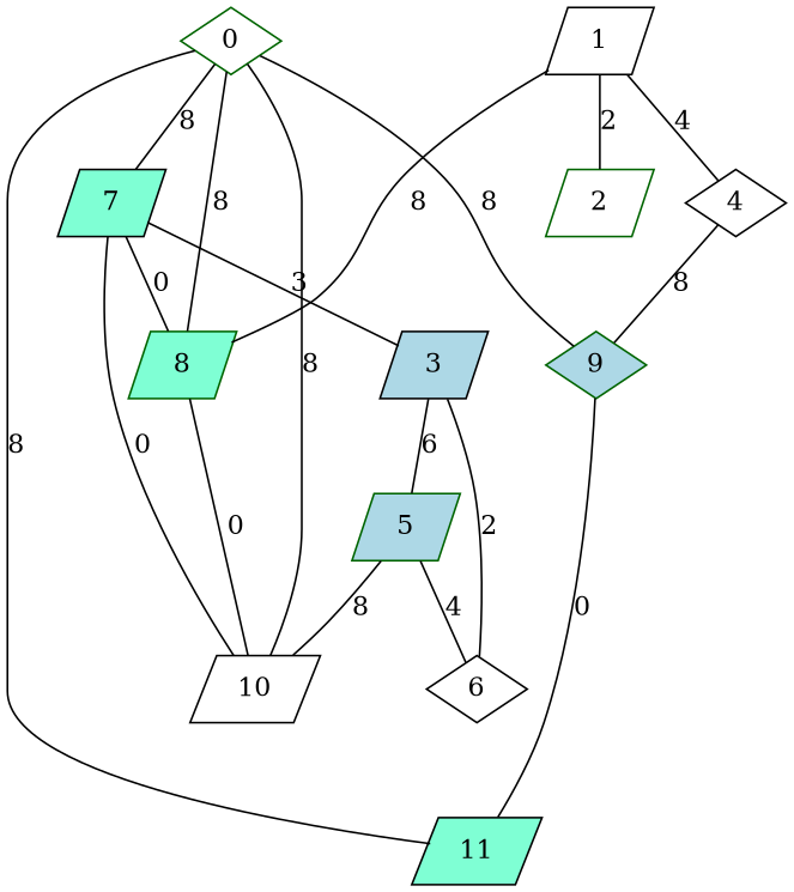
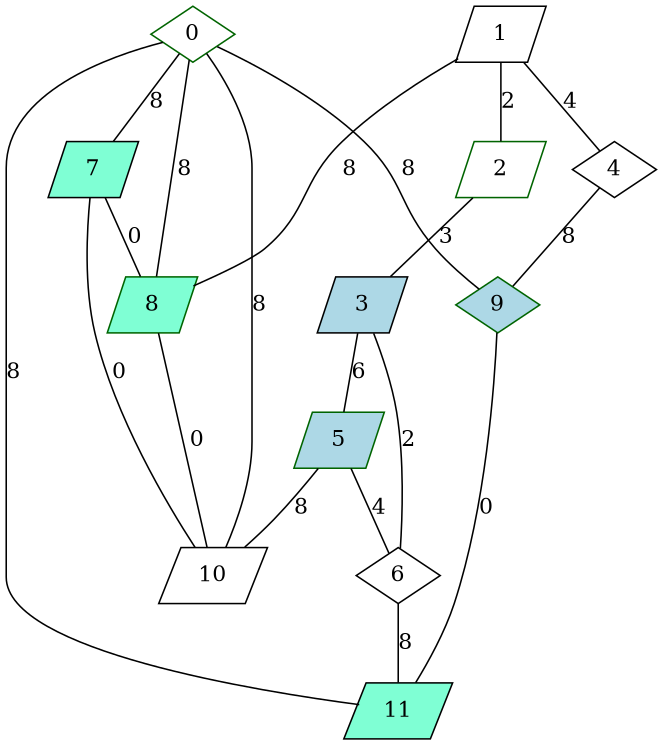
  graph {
    node [color=black fillcolor=white shape=parallelogram style=filled weight=1]
    0 [color=darkgreen shape=diamond]
    7 [fillcolor=aquamarine weight=4]
    8 [color=darkgreen fillcolor=aquamarine weight=3]
    9 [color=darkgreen fillcolor=lightblue shape=diamond weight=3]
    10 [weight=3]
    11 [fillcolor=aquamarine weight=3]
    1
    2 [color=darkgreen]
    4 [shape=diamond]
    3 [fillcolor=lightblue]
    5 [color=darkgreen fillcolor=lightblue]
    6 [shape=diamond]
    0 -- 7 [label=8]
    0 -- 8 [label=8]
    0 -- 9 [label=8]
    0 -- 10 [label=8]
    0 -- 11 [label=8]
    7 -- 8 [label=0]
    7 -- 10 [label=0]
    8 -- 10 [label=0]
    9 -- 11 [label=0]
    1 -- 8 [label=8]
    1 -- 2 [label=2]
    1 -- 4 [label=4]
-   7 -- 3 [label=3]
+   2 -- 3 [label=3]
    4 -- 9 [label=8]
    3 -- 5 [label=6]
    3 -- 6 [label=2]
    5 -- 10 [label=8]
    5 -- 6 [label=4]
+   6 -- 11 [label=8]
  }
